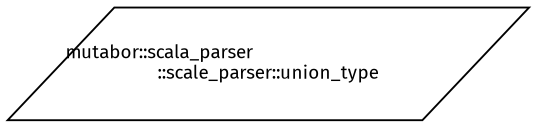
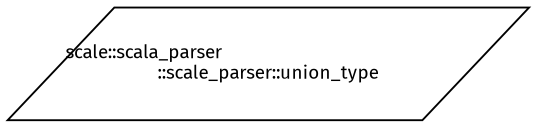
  digraph {
    rankdir=LR
    fontname="Fira Sans"
-   n1 [color=black fillcolor=white fontname="Fira Sans" fontsize=10 height=0.2 label="mutabor::scala_parser\l::scale_parser::union_type" shape=parallelogram style=filled width=0.4]
+   n1 [color=black fillcolor=white fontname="Fira Sans" fontsize=10 height=0.2 label="scale::scala_parser\l::scale_parser::union_type" shape=parallelogram style=filled width=0.4]
  }
